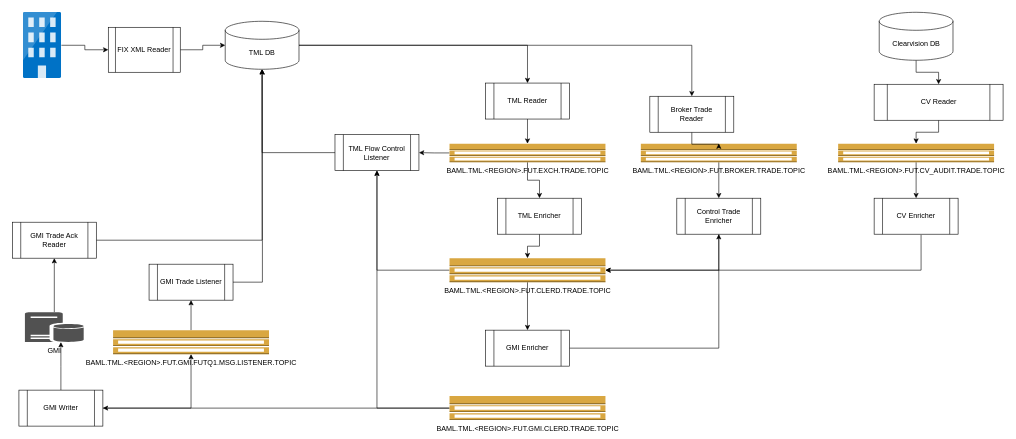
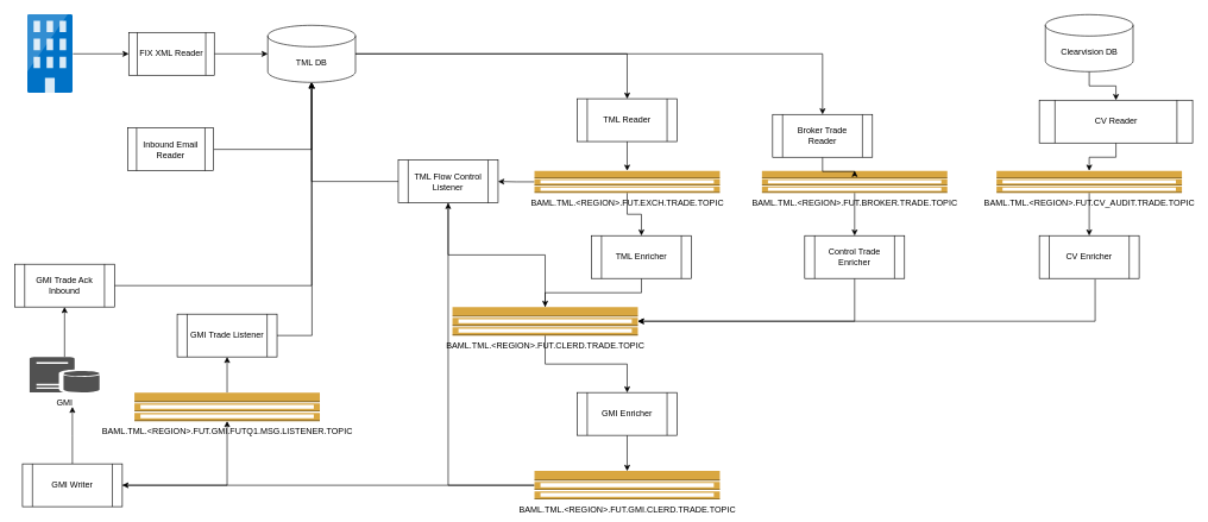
  <mxCell id="0" />
  <mxCell id="1" parent="0" />
  <mxCell id="2" style="edgeStyle=orthogonalEdgeStyle;rounded=0;orthogonalLoop=1;jettySize=auto;html=1;" parent="1" source="4" target="12" edge="1"><mxGeometry relative="1" as="geometry" /></mxCell>
  <mxCell id="3" style="edgeStyle=orthogonalEdgeStyle;rounded=0;orthogonalLoop=1;jettySize=auto;html=1;exitX=1;exitY=0.5;exitDx=0;exitDy=0;exitPerimeter=0;entryX=0.5;entryY=0;entryDx=0;entryDy=0;" parent="1" source="4" target="52" edge="1"><mxGeometry relative="1" as="geometry" /></mxCell>
  <mxCell id="4" value="TML DB" style="shape=cylinder3;whiteSpace=wrap;html=1;boundedLbl=1;backgroundOutline=1;size=15;" parent="1" vertex="1"><mxGeometry x="375" y="35" width="123" height="80" as="geometry" /></mxCell>
  <mxCell id="5" style="edgeStyle=orthogonalEdgeStyle;rounded=0;orthogonalLoop=1;jettySize=auto;html=1;entryX=0;entryY=0.5;entryDx=0;entryDy=0;" parent="1" source="6" target="8" edge="1"><mxGeometry relative="1" as="geometry" /></mxCell>
  <mxCell id="6" value="" style="sketch=0;aspect=fixed;html=1;points=[];align=center;image;fontSize=12;image=img/lib/mscae/Exchange_On_premises_Access.svg;" parent="1" vertex="1"><mxGeometry x="38" y="20" width="63.8" height="110" as="geometry" /></mxCell>
  <mxCell id="7" style="edgeStyle=orthogonalEdgeStyle;rounded=0;orthogonalLoop=1;jettySize=auto;html=1;" parent="1" source="8" target="4" edge="1"><mxGeometry relative="1" as="geometry" /></mxCell>
- <mxCell id="8" value="FIX XML Reader" style="shape=process;whiteSpace=wrap;html=1;backgroundOutline=1;" parent="1" vertex="1"><mxGeometry x="180" y="45" width="120" height="75" as="geometry" /></mxCell>
+ <mxCell id="8" value="FIX XML Reader" style="shape=process;whiteSpace=wrap;html=1;backgroundOutline=1;" parent="1" vertex="1"><mxGeometry x="180" y="45" width="120" height="60" as="geometry" /></mxCell>
+ <mxCell id="9" style="edgeStyle=orthogonalEdgeStyle;rounded=0;orthogonalLoop=1;jettySize=auto;html=1;entryX=0.5;entryY=1;entryDx=0;entryDy=0;entryPerimeter=0;" parent="1" source="10" target="4" edge="1"><mxGeometry relative="1" as="geometry" /></mxCell>
+ <mxCell id="10" value="Inbound Email Reader" style="shape=process;whiteSpace=wrap;html=1;backgroundOutline=1;" parent="1" vertex="1"><mxGeometry x="179" y="179" width="120" height="60" as="geometry" /></mxCell>
  <mxCell id="11" style="edgeStyle=orthogonalEdgeStyle;rounded=0;orthogonalLoop=1;jettySize=auto;html=1;" parent="1" source="12" target="15" edge="1"><mxGeometry relative="1" as="geometry" /></mxCell>
  <mxCell id="12" value="TML Reader" style="shape=process;whiteSpace=wrap;html=1;backgroundOutline=1;" parent="1" vertex="1"><mxGeometry x="809" y="138" width="140" height="60" as="geometry" /></mxCell>
  <mxCell id="13" style="edgeStyle=orthogonalEdgeStyle;rounded=0;orthogonalLoop=1;jettySize=auto;html=1;" parent="1" source="15" target="17" edge="1"><mxGeometry relative="1" as="geometry" /></mxCell>
  <mxCell id="14" style="edgeStyle=orthogonalEdgeStyle;rounded=0;orthogonalLoop=1;jettySize=auto;html=1;entryX=1;entryY=0.5;entryDx=0;entryDy=0;" parent="1" source="15" target="46" edge="1"><mxGeometry relative="1" as="geometry" /></mxCell>
  <mxCell id="15" value="BAML.TML.&amp;lt;REGION&amp;gt;.FUT.EXCH.TRADE.TOPIC" style="outlineConnect=0;dashed=0;verticalLabelPosition=bottom;verticalAlign=top;align=center;html=1;shape=mxgraph.aws3.topic_2;fillColor=#D9A741;gradientColor=none;" parent="1" vertex="1"><mxGeometry x="749" y="239" width="260" height="31" as="geometry" /></mxCell>
  <mxCell id="16" style="edgeStyle=orthogonalEdgeStyle;rounded=0;orthogonalLoop=1;jettySize=auto;html=1;entryX=0.5;entryY=0;entryDx=0;entryDy=0;entryPerimeter=0;" parent="1" source="17" target="20" edge="1"><mxGeometry relative="1" as="geometry" /></mxCell>
  <mxCell id="17" value="TML Enricher" style="shape=process;whiteSpace=wrap;html=1;backgroundOutline=1;" parent="1" vertex="1"><mxGeometry x="829" y="330" width="140" height="60" as="geometry" /></mxCell>
  <mxCell id="18" style="edgeStyle=orthogonalEdgeStyle;rounded=0;orthogonalLoop=1;jettySize=auto;html=1;entryX=0.5;entryY=0;entryDx=0;entryDy=0;" parent="1" source="20" target="22" edge="1"><mxGeometry relative="1" as="geometry" /></mxCell>
  <mxCell id="19" style="edgeStyle=orthogonalEdgeStyle;rounded=0;orthogonalLoop=1;jettySize=auto;html=1;entryX=0.5;entryY=1;entryDx=0;entryDy=0;" parent="1" source="20" target="46" edge="1"><mxGeometry relative="1" as="geometry" /></mxCell>
- <mxCell id="20" value="BAML.TML.&amp;lt;REGION&amp;gt;.FUT.CLERD.TRADE.TOPIC" style="outlineConnect=0;dashed=0;verticalLabelPosition=bottom;verticalAlign=top;align=center;html=1;shape=mxgraph.aws3.topic_2;fillColor=#D9A741;gradientColor=none;" parent="1" vertex="1"><mxGeometry x="749" y="430" width="260" height="40" as="geometry" /></mxCell>
- <mxCell id="21" style="edgeStyle=orthogonalEdgeStyle;rounded=0;orthogonalLoop=1;jettySize=auto;html=1;" parent="1" source="22" target="50" edge="1"><mxGeometry relative="1" as="geometry" /></mxCell>
+ <mxCell id="20" value="BAML.TML.&amp;lt;REGION&amp;gt;.FUT.CLERD.TRADE.TOPIC" style="outlineConnect=0;dashed=0;verticalLabelPosition=bottom;verticalAlign=top;align=center;html=1;shape=mxgraph.aws3.topic_2;fillColor=#D9A741;gradientColor=none;" parent="1" vertex="1"><mxGeometry x="634" y="430" width="260" height="40" as="geometry" /></mxCell>
+ <mxCell id="21" style="edgeStyle=orthogonalEdgeStyle;rounded=0;orthogonalLoop=1;jettySize=auto;html=1;entryX=0.5;entryY=0;entryDx=0;entryDy=0;entryPerimeter=0;" parent="1" source="22" target="25" edge="1"><mxGeometry relative="1" as="geometry" /></mxCell>
  <mxCell id="22" value="GMI Enricher" style="shape=process;whiteSpace=wrap;html=1;backgroundOutline=1;" parent="1" vertex="1"><mxGeometry x="809" y="550" width="140" height="60" as="geometry" /></mxCell>
  <mxCell id="23" style="edgeStyle=orthogonalEdgeStyle;rounded=0;orthogonalLoop=1;jettySize=auto;html=1;" parent="1" source="25" target="28" edge="1"><mxGeometry relative="1" as="geometry" /></mxCell>
- <mxCell id="24" style="edgeStyle=orthogonalEdgeStyle;rounded=0;orthogonalLoop=1;jettySize=auto;html=1;entryX=0.5;entryY=1;entryDx=0;entryDy=0;" parent="1" source="25" target="46" edge="1"><mxGeometry relative="1" as="geometry"><mxPoint x="628" y="180" as="targetPoint" /></mxGeometry></mxCell>
+ <mxCell id="24" style="edgeStyle=orthogonalEdgeStyle;rounded=0;orthogonalLoop=1;jettySize=auto;html=1;entryX=0.5;entryY=1;entryDx=0;entryDy=0;endArrow=none;" parent="1" source="25" target="46" edge="1"><mxGeometry relative="1" as="geometry"><mxPoint x="628" y="180" as="targetPoint" /></mxGeometry></mxCell>
  <mxCell id="25" value="BAML.TML.&amp;lt;REGION&amp;gt;.FUT.GMI.CLERD.TRADE.TOPIC" style="outlineConnect=0;dashed=0;verticalLabelPosition=bottom;verticalAlign=top;align=center;html=1;shape=mxgraph.aws3.topic_2;fillColor=#D9A741;gradientColor=none;" parent="1" vertex="1"><mxGeometry x="749" y="660" width="260" height="40" as="geometry" /></mxCell>
  <mxCell id="26" style="edgeStyle=orthogonalEdgeStyle;rounded=0;orthogonalLoop=1;jettySize=auto;html=1;" parent="1" source="28" edge="1"><mxGeometry relative="1" as="geometry"><mxPoint x="101" y="570" as="targetPoint" /></mxGeometry></mxCell>
  <mxCell id="27" style="edgeStyle=orthogonalEdgeStyle;rounded=0;orthogonalLoop=1;jettySize=auto;html=1;" parent="1" source="28" target="42" edge="1"><mxGeometry relative="1" as="geometry" /></mxCell>
  <mxCell id="28" value="GMI Writer" style="shape=process;whiteSpace=wrap;html=1;backgroundOutline=1;" parent="1" vertex="1"><mxGeometry x="31" y="650" width="140" height="60" as="geometry" /></mxCell>
  <mxCell id="29" style="edgeStyle=orthogonalEdgeStyle;rounded=0;orthogonalLoop=1;jettySize=auto;html=1;entryX=0.5;entryY=1;entryDx=0;entryDy=0;" parent="1" source="30" target="32" edge="1"><mxGeometry relative="1" as="geometry" /></mxCell>
- <mxCell id="30" value="GMI" style="sketch=0;pointerEvents=1;shadow=0;dashed=0;html=1;strokeColor=none;labelPosition=center;verticalLabelPosition=bottom;verticalAlign=top;align=center;fillColor=#515151;shape=mxgraph.mscae.enterprise.database_server" parent="1" vertex="1"><mxGeometry x="41" y="520" width="98" height="50" as="geometry" /></mxCell>
+ <mxCell id="30" value="GMI" style="sketch=0;pointerEvents=1;shadow=0;dashed=0;html=1;strokeColor=none;labelPosition=center;verticalLabelPosition=bottom;verticalAlign=top;align=center;fillColor=#515151;shape=mxgraph.mscae.enterprise.database_server" parent="1" vertex="1"><mxGeometry x="41" y="500" width="98" height="50" as="geometry" /></mxCell>
  <mxCell id="31" style="edgeStyle=orthogonalEdgeStyle;rounded=0;orthogonalLoop=1;jettySize=auto;html=1;entryX=0.5;entryY=1;entryDx=0;entryDy=0;entryPerimeter=0;" parent="1" source="32" target="4" edge="1"><mxGeometry relative="1" as="geometry" /></mxCell>
- <mxCell id="32" value="GMI Trade Ack Reader" style="shape=process;whiteSpace=wrap;html=1;backgroundOutline=1;" parent="1" vertex="1"><mxGeometry x="20" y="370" width="140" height="60" as="geometry" /></mxCell>
+ <mxCell id="32" value="GMI Trade Ack Inbound" style="shape=process;whiteSpace=wrap;html=1;backgroundOutline=1;" parent="1" vertex="1"><mxGeometry x="20" y="370" width="140" height="60" as="geometry" /></mxCell>
  <mxCell id="33" style="edgeStyle=orthogonalEdgeStyle;rounded=0;orthogonalLoop=1;jettySize=auto;html=1;" parent="1" source="34" target="36" edge="1"><mxGeometry relative="1" as="geometry" /></mxCell>
  <mxCell id="34" value="Clearvision DB" style="shape=cylinder3;whiteSpace=wrap;html=1;boundedLbl=1;backgroundOutline=1;size=15;" parent="1" vertex="1"><mxGeometry x="1465.5" y="20" width="123" height="80" as="geometry" /></mxCell>
  <mxCell id="35" style="edgeStyle=orthogonalEdgeStyle;rounded=0;orthogonalLoop=1;jettySize=auto;html=1;" parent="1" source="36" target="38" edge="1"><mxGeometry relative="1" as="geometry" /></mxCell>
  <mxCell id="36" value="CV Reader" style="shape=process;whiteSpace=wrap;html=1;backgroundOutline=1;" parent="1" vertex="1"><mxGeometry x="1457" y="140" width="215" height="60" as="geometry" /></mxCell>
  <mxCell id="37" style="edgeStyle=orthogonalEdgeStyle;rounded=0;orthogonalLoop=1;jettySize=auto;html=1;entryX=0.5;entryY=0;entryDx=0;entryDy=0;" parent="1" source="38" target="40" edge="1"><mxGeometry relative="1" as="geometry" /></mxCell>
  <mxCell id="38" value="BAML.TML.&amp;lt;REGION&amp;gt;.FUT.CV_AUDIT.TRADE.TOPIC" style="outlineConnect=0;dashed=0;verticalLabelPosition=bottom;verticalAlign=top;align=center;html=1;shape=mxgraph.aws3.topic_2;fillColor=#D9A741;gradientColor=none;" parent="1" vertex="1"><mxGeometry x="1397" y="239" width="260" height="31" as="geometry" /></mxCell>
  <mxCell id="39" style="edgeStyle=orthogonalEdgeStyle;rounded=0;orthogonalLoop=1;jettySize=auto;html=1;exitX=0.559;exitY=1.017;exitDx=0;exitDy=0;exitPerimeter=0;" parent="1" source="40" target="20" edge="1"><mxGeometry relative="1" as="geometry"><Array as="points"><mxPoint x="1535" y="450" /></Array></mxGeometry></mxCell>
  <mxCell id="40" value="CV Enricher" style="shape=process;whiteSpace=wrap;html=1;backgroundOutline=1;" parent="1" vertex="1"><mxGeometry x="1457" y="330" width="140" height="60" as="geometry" /></mxCell>
  <mxCell id="41" style="edgeStyle=orthogonalEdgeStyle;rounded=0;orthogonalLoop=1;jettySize=auto;html=1;entryX=0.5;entryY=1;entryDx=0;entryDy=0;" parent="1" source="42" target="44" edge="1"><mxGeometry relative="1" as="geometry" /></mxCell>
  <mxCell id="42" value="BAML.TML.&amp;lt;REGION&amp;gt;.FUT.GMI.FUTQ1.MSG.LISTENER.TOPIC" style="outlineConnect=0;dashed=0;verticalLabelPosition=bottom;verticalAlign=top;align=center;html=1;shape=mxgraph.aws3.topic_2;fillColor=#D9A741;gradientColor=none;" parent="1" vertex="1"><mxGeometry x="188" y="550" width="260" height="40" as="geometry" /></mxCell>
  <mxCell id="43" style="edgeStyle=orthogonalEdgeStyle;rounded=0;orthogonalLoop=1;jettySize=auto;html=1;entryX=0.5;entryY=1;entryDx=0;entryDy=0;entryPerimeter=0;" parent="1" source="44" target="4" edge="1"><mxGeometry relative="1" as="geometry"><Array as="points"><mxPoint x="437" y="470" /><mxPoint x="437" y="400" /></Array></mxGeometry></mxCell>
  <mxCell id="44" value="GMI Trade Listener" style="shape=process;whiteSpace=wrap;html=1;backgroundOutline=1;" parent="1" vertex="1"><mxGeometry x="248" y="440" width="140" height="60" as="geometry" /></mxCell>
  <mxCell id="45" style="edgeStyle=orthogonalEdgeStyle;rounded=0;orthogonalLoop=1;jettySize=auto;html=1;entryX=0.5;entryY=1;entryDx=0;entryDy=0;entryPerimeter=0;" parent="1" source="46" target="4" edge="1"><mxGeometry relative="1" as="geometry" /></mxCell>
  <mxCell id="46" value="TML Flow Control Listener" style="shape=process;whiteSpace=wrap;html=1;backgroundOutline=1;" parent="1" vertex="1"><mxGeometry x="558" y="224" width="140" height="60" as="geometry" /></mxCell>
  <mxCell id="47" style="edgeStyle=orthogonalEdgeStyle;rounded=0;orthogonalLoop=1;jettySize=auto;html=1;entryX=0.5;entryY=0;entryDx=0;entryDy=0;" parent="1" source="48" target="50" edge="1"><mxGeometry relative="1" as="geometry" /></mxCell>
  <mxCell id="48" value="BAML.TML.&amp;lt;REGION&amp;gt;.FUT.BROKER.TRADE.TOPIC" style="outlineConnect=0;dashed=0;verticalLabelPosition=bottom;verticalAlign=top;align=center;html=1;shape=mxgraph.aws3.topic_2;fillColor=#D9A741;gradientColor=none;" parent="1" vertex="1"><mxGeometry x="1068" y="239" width="260" height="31" as="geometry" /></mxCell>
  <mxCell id="49" style="edgeStyle=orthogonalEdgeStyle;rounded=0;orthogonalLoop=1;jettySize=auto;html=1;entryX=1;entryY=0.5;entryDx=0;entryDy=0;entryPerimeter=0;" parent="1" source="50" target="20" edge="1"><mxGeometry relative="1" as="geometry"><Array as="points"><mxPoint x="1198" y="450" /></Array></mxGeometry></mxCell>
  <mxCell id="50" value="Control Trade Enricher" style="shape=process;whiteSpace=wrap;html=1;backgroundOutline=1;" parent="1" vertex="1"><mxGeometry x="1128" y="330" width="140" height="60" as="geometry" /></mxCell>
  <mxCell id="51" style="edgeStyle=orthogonalEdgeStyle;rounded=0;orthogonalLoop=1;jettySize=auto;html=1;entryX=0.5;entryY=0;entryDx=0;entryDy=0;entryPerimeter=0;" parent="1" source="52" target="48" edge="1"><mxGeometry relative="1" as="geometry" /></mxCell>
  <mxCell id="52" value="Broker Trade Reader" style="shape=process;whiteSpace=wrap;html=1;backgroundOutline=1;" parent="1" vertex="1"><mxGeometry x="1083" y="160" width="140" height="60" as="geometry" /></mxCell>
